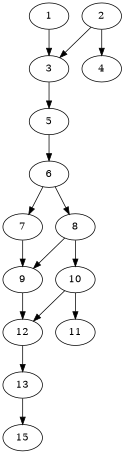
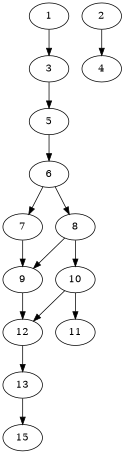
  digraph {
    node [alpha=0.01]
    1 [expect_size=21713920]
    3 [alpha=0.03 expect_size=11395072]
    5 [alpha=0.14 expect_size=8188928]
    6 [alpha=0.13 expect_size=37033984]
    2 [alpha=0.17 expect_size=34023424]
    4 [alpha=0.02 expect_size=39925760]
    7 [expect_size=22630400]
    8 [alpha=0.19 expect_size=27402240]
    9 [alpha=0.11 expect_size=48736256]
    10 [alpha=0.15 expect_size=29605888]
    12 [alpha=0.06 expect_size=30792704]
    11 [alpha=0.06 expect_size=28928000]
    13 [alpha=0.02 expect_size=23512064]
    15 [alpha=0.08 expect_size=35292160]
    1 -> 3
    3 -> 5
    5 -> 6
    6 -> 7
    6 -> 8
-   2 -> 3
    2 -> 4
    7 -> 9
    8 -> 9
    8 -> 10
    9 -> 12
    10 -> 12
    10 -> 11
    12 -> 13
    13 -> 15
  }
